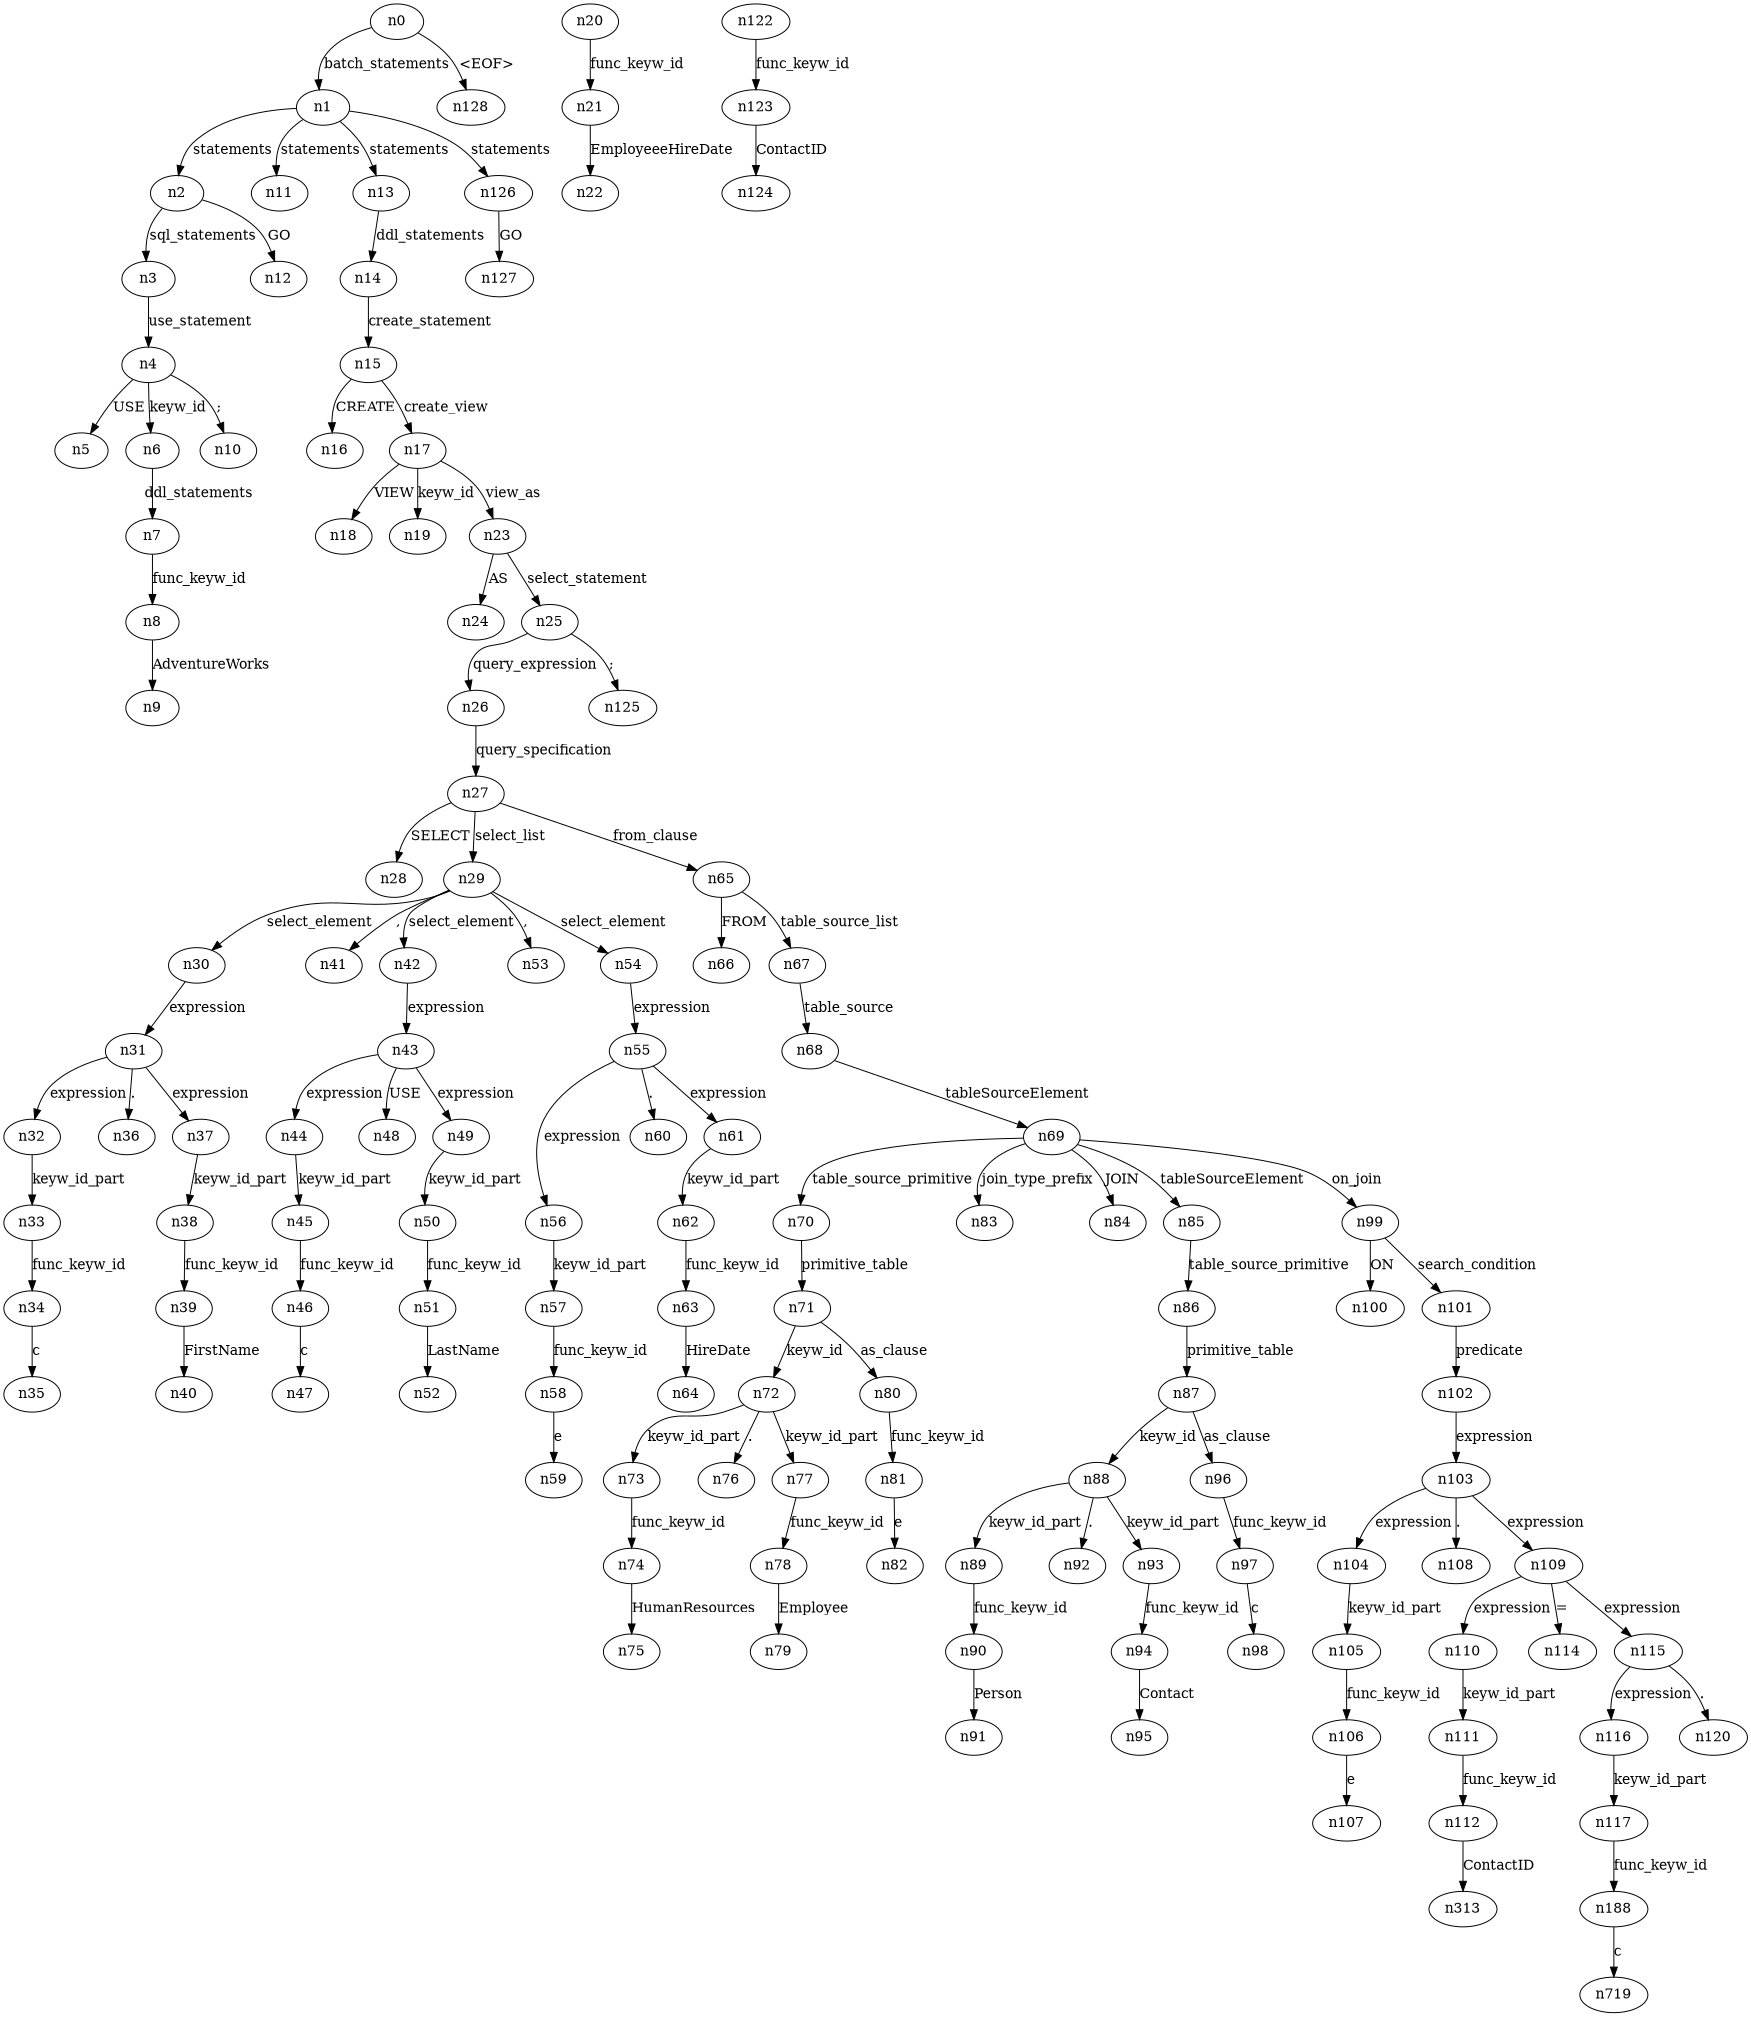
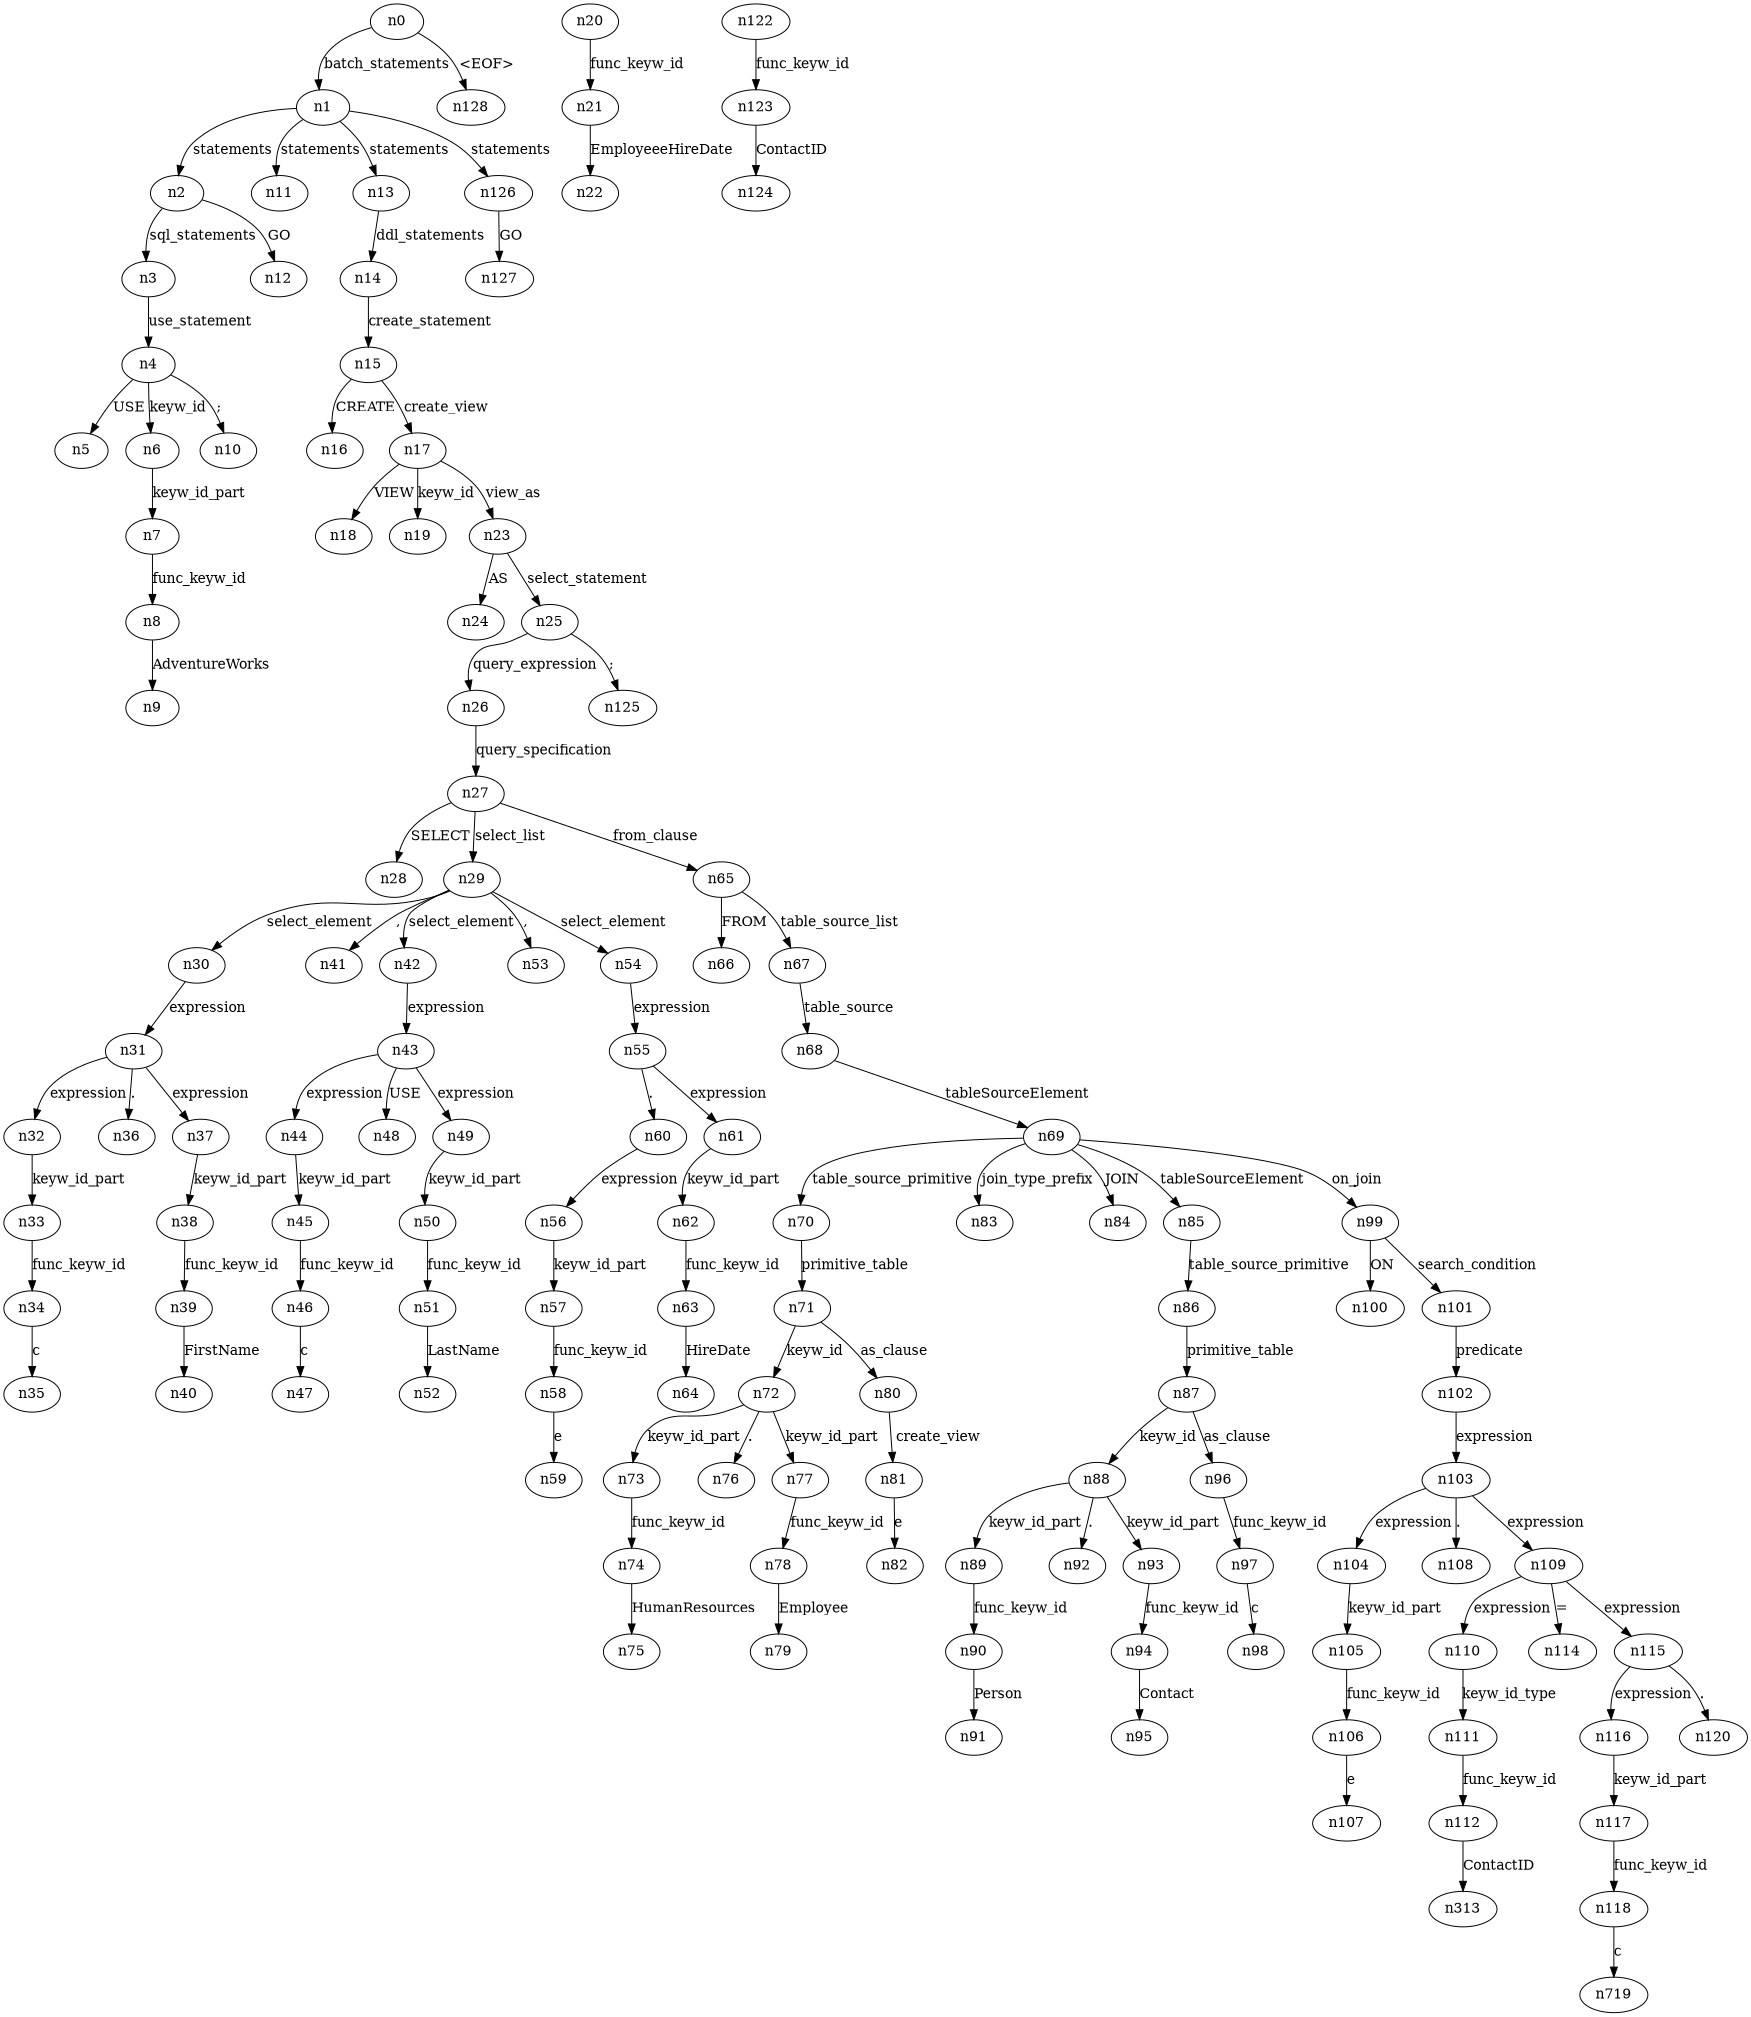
  digraph {
    n0
    n1
    n128
    n2
    n11
    n13
    n126
    n3
    n12
    n14
    n127
    n4
    n5
    n6
    n10
    n7
    n8
    n9
    n15
    n16
    n17
    n18
    n19
    n23
    n24
    n25
    n20
    n21
    n22
    n26
    n125
    n27
    n28
    n29
    n65
    n30
    n41
    n42
    n53
    n54
    n66
    n67
    n31
    n43
    n55
    n32
    n36
    n37
    n33
    n38
    n34
    n35
    n39
    n40
    n44
    n48
    n49
    n45
    n50
    n46
    n47
    n51
    n52
    n56
    n60
    n61
    n57
    n62
    n58
    n59
    n63
    n64
    n68
    n69
    n70
    n83
    n84
    n85
    n99
    n71
    n86
    n100
    n101
    n72
    n80
    n73
    n76
    n77
    n81
    n74
    n78
    n75
    n79
    n82
    n87
    n88
    n96
    n89
    n92
    n93
    n97
    n90
    n94
    n91
    n95
    n98
    n102
    n103
    n104
    n108
    n109
    n105
    n110
    n114
    n115
    n106
    n107
    n111
    n116
    n120
    n112
    n113 [label=n313]
    n117
-   n118 [label=n188]
+   n118
    n119 [label=n719]
    n122
    n123
    n124
    n0 -> n1 [label=batch_statements]
    n0 -> n128 [label="<EOF>"]
    n1 -> n2 [label=statements]
    n1 -> n11 [label=statements]
    n1 -> n13 [label=statements]
    n1 -> n126 [label=statements]
    n2 -> n3 [label=sql_statements]
    n2 -> n12 [label=GO]
    n13 -> n14 [label=ddl_statements]
    n126 -> n127 [label=GO]
    n3 -> n4 [label=use_statement]
    n14 -> n15 [label=create_statement]
    n4 -> n5 [label=USE]
    n4 -> n6 [label=keyw_id]
    n4 -> n10 [label=";"]
-   n6 -> n7 [label=ddl_statements]
+   n6 -> n7 [label=keyw_id_part]
    n7 -> n8 [label=func_keyw_id]
    n8 -> n9 [label=AdventureWorks]
    n15 -> n16 [label=CREATE]
    n15 -> n17 [label=create_view]
    n17 -> n18 [label=VIEW]
    n17 -> n19 [label=keyw_id]
    n17 -> n23 [label=view_as]
    n23 -> n24 [label=AS]
    n23 -> n25 [label=select_statement]
    n25 -> n26 [label=query_expression]
    n25 -> n125 [label=";"]
    n20 -> n21 [label=func_keyw_id]
    n21 -> n22 [label=EmployeeeHireDate]
    n26 -> n27 [label=query_specification]
    n27 -> n28 [label=SELECT]
    n27 -> n29 [label=select_list]
    n27 -> n65 [label=from_clause]
    n29 -> n30 [label=select_element]
    n29 -> n41 [label=","]
    n29 -> n42 [label=select_element]
    n29 -> n53 [label=","]
    n29 -> n54 [label=select_element]
    n65 -> n66 [label=FROM]
    n65 -> n67 [label=table_source_list]
    n30 -> n31 [label=expression]
    n42 -> n43 [label=expression]
    n54 -> n55 [label=expression]
    n67 -> n68 [label=table_source]
    n31 -> n32 [label=expression]
    n31 -> n36 [label="."]
    n31 -> n37 [label=expression]
    n43 -> n44 [label=expression]
    n43 -> n48 [label=USE]
    n43 -> n49 [label=expression]
-   n55 -> n56 [label=expression]
+   n60 -> n56 [label=expression]
    n55 -> n60 [label="."]
    n55 -> n61 [label=expression]
    n32 -> n33 [label=keyw_id_part]
    n37 -> n38 [label=keyw_id_part]
    n33 -> n34 [label=func_keyw_id]
    n38 -> n39 [label=func_keyw_id]
    n34 -> n35 [label=c]
    n39 -> n40 [label=FirstName]
    n44 -> n45 [label=keyw_id_part]
    n49 -> n50 [label=keyw_id_part]
    n45 -> n46 [label=func_keyw_id]
    n50 -> n51 [label=func_keyw_id]
    n46 -> n47 [label=c]
    n51 -> n52 [label=LastName]
    n56 -> n57 [label=keyw_id_part]
    n61 -> n62 [label=keyw_id_part]
    n57 -> n58 [label=func_keyw_id]
    n62 -> n63 [label=func_keyw_id]
    n58 -> n59 [label=e]
    n63 -> n64 [label=HireDate]
    n68 -> n69 [label=tableSourceElement]
    n69 -> n70 [label=table_source_primitive]
    n69 -> n83 [label=join_type_prefix]
    n69 -> n84 [label=JOIN]
    n69 -> n85 [label=tableSourceElement]
    n69 -> n99 [label=on_join]
    n70 -> n71 [label=primitive_table]
    n85 -> n86 [label=table_source_primitive]
    n99 -> n100 [label=ON]
    n99 -> n101 [label=search_condition]
    n71 -> n72 [label=keyw_id]
    n71 -> n80 [label=as_clause]
    n86 -> n87 [label=primitive_table]
    n101 -> n102 [label=predicate]
    n72 -> n73 [label=keyw_id_part]
    n72 -> n76 [label="."]
    n72 -> n77 [label=keyw_id_part]
-   n80 -> n81 [label=func_keyw_id]
+   n80 -> n81 [label=create_view]
    n73 -> n74 [label=func_keyw_id]
    n77 -> n78 [label=func_keyw_id]
    n81 -> n82 [label=e]
    n74 -> n75 [label=HumanResources]
    n78 -> n79 [label=Employee]
    n87 -> n88 [label=keyw_id]
    n87 -> n96 [label=as_clause]
    n88 -> n89 [label=keyw_id_part]
    n88 -> n92 [label="."]
    n88 -> n93 [label=keyw_id_part]
    n96 -> n97 [label=func_keyw_id]
    n89 -> n90 [label=func_keyw_id]
    n93 -> n94 [label=func_keyw_id]
    n97 -> n98 [label=c]
    n90 -> n91 [label=Person]
    n94 -> n95 [label=Contact]
    n102 -> n103 [label=expression]
    n103 -> n104 [label=expression]
    n103 -> n108 [label="."]
    n103 -> n109 [label=expression]
    n104 -> n105 [label=keyw_id_part]
    n109 -> n110 [label=expression]
    n109 -> n114 [label="="]
    n109 -> n115 [label=expression]
    n105 -> n106 [label=func_keyw_id]
-   n110 -> n111 [label=keyw_id_part]
+   n110 -> n111 [label=keyw_id_type]
    n115 -> n116 [label=expression]
    n115 -> n120 [label="."]
    n106 -> n107 [label=e]
    n111 -> n112 [label=func_keyw_id]
    n116 -> n117 [label=keyw_id_part]
    n112 -> n113 [label=ContactID]
    n117 -> n118 [label=func_keyw_id]
    n118 -> n119 [label=c]
    n122 -> n123 [label=func_keyw_id]
    n123 -> n124 [label=ContactID]
  }
